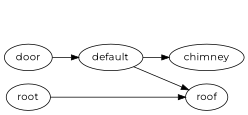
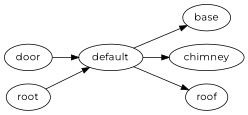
  digraph {
    fontname=Montserrat
    rankdir=LR
    node [fontname=Montserrat]
    edge [fontname=Montserrat]
    n1 [label=root]
    n2 [label=default]
+   n3 [label=base]
    n4 [label=roof]
    n5 [label=chimney]
    n6 [label=door]
-   n1 -> n4
+   n1 -> n2
+   n2 -> n3
    n2 -> n4
    n2 -> n5
    n6 -> n2
  }
